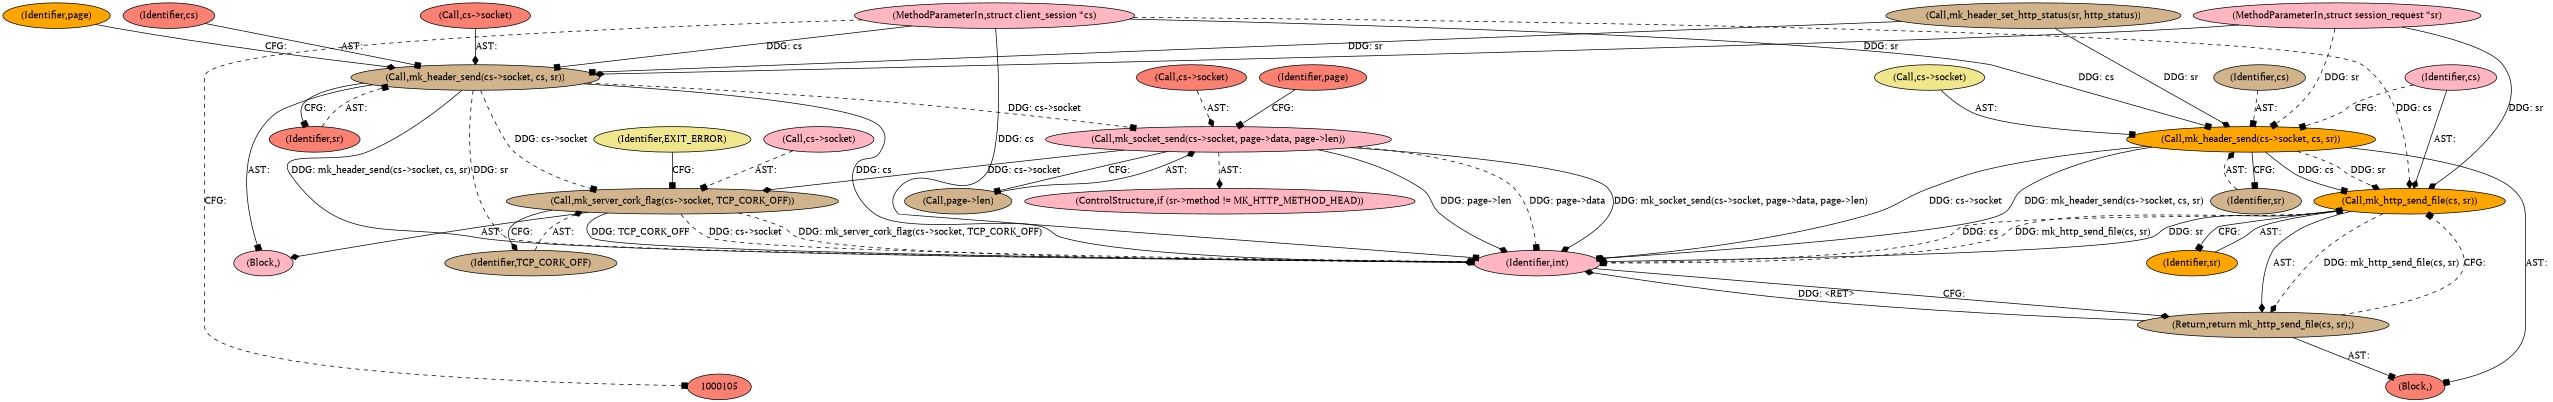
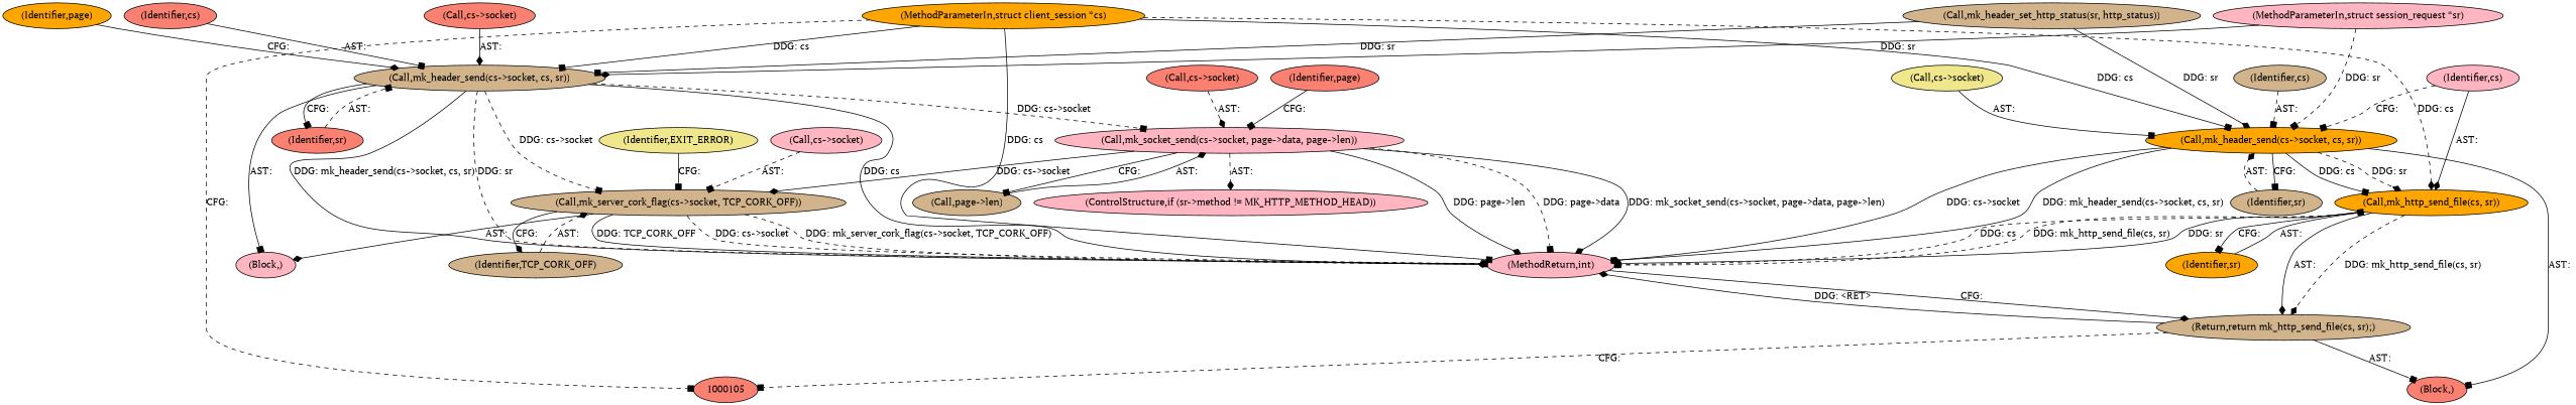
  digraph {
    fontname="PT Serif"
    node [fillcolor=lightpink fontname="PT Serif" style=filled]
    edge [arrowhead=box fontname="PT Serif" style=solid]
-   n1 [label="(MethodParameterIn,struct client_session *cs)"]
+   n1 [fillcolor=orange label="(MethodParameterIn,struct client_session *cs)"]
    n2 [fillcolor=orange label="(Call,mk_header_send(cs->socket, cs, sr))"]
    n3 [fillcolor=orange label="(Call,mk_http_send_file(cs, sr))"]
    n4 [fillcolor=tan label="(Call,mk_header_send(cs->socket, cs, sr))"]
-   n5 [label="(Identifier,int)"]
+   n5 [label="(MethodReturn,int)"]
    1000105 [fillcolor=salmon]
    n7 [fillcolor=tan label="(Identifier,sr)"]
    n8 [fillcolor=salmon label="(Block,)"]
    n9 [fillcolor=tan label="(Return,return mk_http_send_file(cs, sr);)"]
    n10 [fillcolor=orange label="(Identifier,sr)"]
    n11 [label="(Call,mk_socket_send(cs->socket, page->data, page->len))"]
    n12 [fillcolor=tan label="(Call,mk_server_cork_flag(cs->socket, TCP_CORK_OFF))"]
    n13 [fillcolor=salmon label="(Identifier,sr)"]
    n14 [label="(Block,)"]
    n15 [fillcolor=tan label="(Call,page->len)"]
    n16 [label="(ControlStructure,if (sr->method != MK_HTTP_METHOD_HEAD))"]
    n17 [fillcolor=tan label="(Identifier,TCP_CORK_OFF)"]
    n18 [label="(Identifier,cs)"]
    n19 [fillcolor=khaki label="(Identifier,EXIT_ERROR)"]
    n20 [fillcolor=tan label="(Call,mk_header_set_http_status(sr, http_status))"]
    n21 [fillcolor=salmon label="(Call,cs->socket)"]
    n22 [fillcolor=tan label="(Identifier,cs)"]
    n23 [fillcolor=salmon label="(Identifier,page)"]
    n24 [fillcolor=khaki label="(Call,cs->socket)"]
    n25 [label="(MethodParameterIn,struct session_request *sr)"]
    n26 [label="(Call,cs->socket)"]
    n27 [fillcolor=orange label="(Identifier,page)"]
    n28 [fillcolor=salmon label="(Call,cs->socket)"]
    n29 [fillcolor=salmon label="(Identifier,cs)"]
    n1 -> n2 [label="DDG: cs"]
    n1 -> n3 [arrowhead=diamond label="DDG: cs" style=dashed]
    n1 -> n4 [label="DDG: cs"]
    n1 -> n5 [label="DDG: cs"]
    n1 -> 1000105 [label="CFG: " style=dashed]
    n2 -> n3 [label="DDG: cs"]
    n2 -> n3 [arrowhead=diamond label="DDG: sr" style=dashed]
    n2 -> n5 [label="DDG: cs->socket"]
    n2 -> n5 [arrowhead=diamond label="DDG: mk_header_send(cs->socket, cs, sr)"]
    n2 -> n7 [label="CFG: "]
    n2 -> n8 [label="AST: "]
    n3 -> n5 [label="DDG: cs" style=dashed]
    n3 -> n5 [label="DDG: mk_http_send_file(cs, sr)" style=dashed]
    n3 -> n5 [label="DDG: sr"]
    n3 -> n9 [arrowhead=diamond label="AST: "]
    n3 -> n9 [arrowhead=diamond label="DDG: mk_http_send_file(cs, sr)" style=dashed]
    n3 -> n10 [label="CFG: "]
    n4 -> n5 [label="DDG: mk_header_send(cs->socket, cs, sr)"]
    n4 -> n5 [label="DDG: sr" style=dashed]
    n4 -> n5 [arrowhead=diamond label="DDG: cs"]
    n4 -> n11 [label="DDG: cs->socket" style=dashed]
    n4 -> n12 [label="DDG: cs->socket" style=dashed]
    n4 -> n13 [label="CFG: "]
    n4 -> n14 [label="AST: "]
    n5 -> n9 [arrowhead=diamond label="CFG: "]
    n7 -> n2 [arrowhead=diamond label="AST: " style=dashed]
-   n9 -> n3 [label="CFG: " style=dashed]
+   n9 -> 1000105 [label="CFG: " style=dashed]
    n9 -> n5 [arrowhead=diamond label="DDG: <RET>"]
    n9 -> n8 [label="AST: "]
    n10 -> n3 [label="AST: "]
    n11 -> n5 [label="DDG: page->data" style=dashed]
    n11 -> n5 [arrowhead=diamond label="DDG: mk_socket_send(cs->socket, page->data, page->len)"]
    n11 -> n5 [arrowhead=diamond label="DDG: page->len"]
    n11 -> n12 [arrowhead=diamond label="DDG: cs->socket"]
    n11 -> n15 [label="CFG: "]
    n11 -> n16 [arrowhead=diamond label="AST: " style=dashed]
    n12 -> n5 [label="DDG: cs->socket" style=dashed]
    n12 -> n5 [arrowhead=diamond label="DDG: mk_server_cork_flag(cs->socket, TCP_CORK_OFF)" style=dashed]
    n12 -> n5 [label="DDG: TCP_CORK_OFF"]
    n12 -> n14 [arrowhead=diamond label="AST: "]
    n12 -> n17 [arrowhead=diamond label="CFG: "]
    n13 -> n4 [label="AST: " style=dashed]
    n15 -> n11 [arrowhead=diamond label="AST: "]
    n17 -> n12 [arrowhead=diamond label="AST: " style=dashed]
    n18 -> n2 [label="CFG: " style=dashed]
    n18 -> n3 [arrowhead=diamond label="AST: "]
    n19 -> n12 [label="CFG: "]
    n20 -> n2 [arrowhead=diamond label="DDG: sr"]
    n20 -> n4 [label="DDG: sr"]
    n21 -> n4 [arrowhead=diamond label="AST: "]
    n22 -> n2 [label="AST: " style=dashed]
    n23 -> n11 [label="CFG: "]
    n24 -> n2 [label="AST: "]
    n25 -> n2 [label="DDG: sr" style=dashed]
-   n25 -> n3 [arrowhead=diamond label="DDG: sr"]
    n25 -> n4 [arrowhead=diamond label="DDG: sr"]
    n26 -> n12 [label="AST: " style=dashed]
    n27 -> n4 [arrowhead=diamond label="CFG: "]
    n28 -> n11 [arrowhead=diamond label="AST: " style=dashed]
    n29 -> n4 [label="AST: "]
  }
